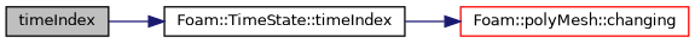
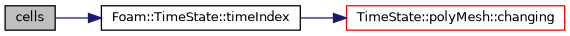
  digraph {
    rankdir=LR
    node [color=black fontname=Helvetica fontsize=10 shape=record]
    edge [color=midnightblue fontname=Helvetica fontsize=10 labelfontname=Helvetica labelfontsize=10 style=solid]
-   n1 [fillcolor=grey75 fontcolor=black height=0.2 label=timeIndex style=filled width=0.4]
+   n1 [fillcolor=grey75 fontcolor=black height=0.2 label=cells style=filled width=0.4]
    n2 [height=0.2 label="Foam::TimeState::timeIndex" width=0.4]
-   n3 [color=red height=0.2 label="Foam::polyMesh::changing" width=0.4]
+   n3 [color=red height=0.2 label="TimeState::polyMesh::changing" width=0.4]
    n1 -> n2
    n2 -> n3
  }
